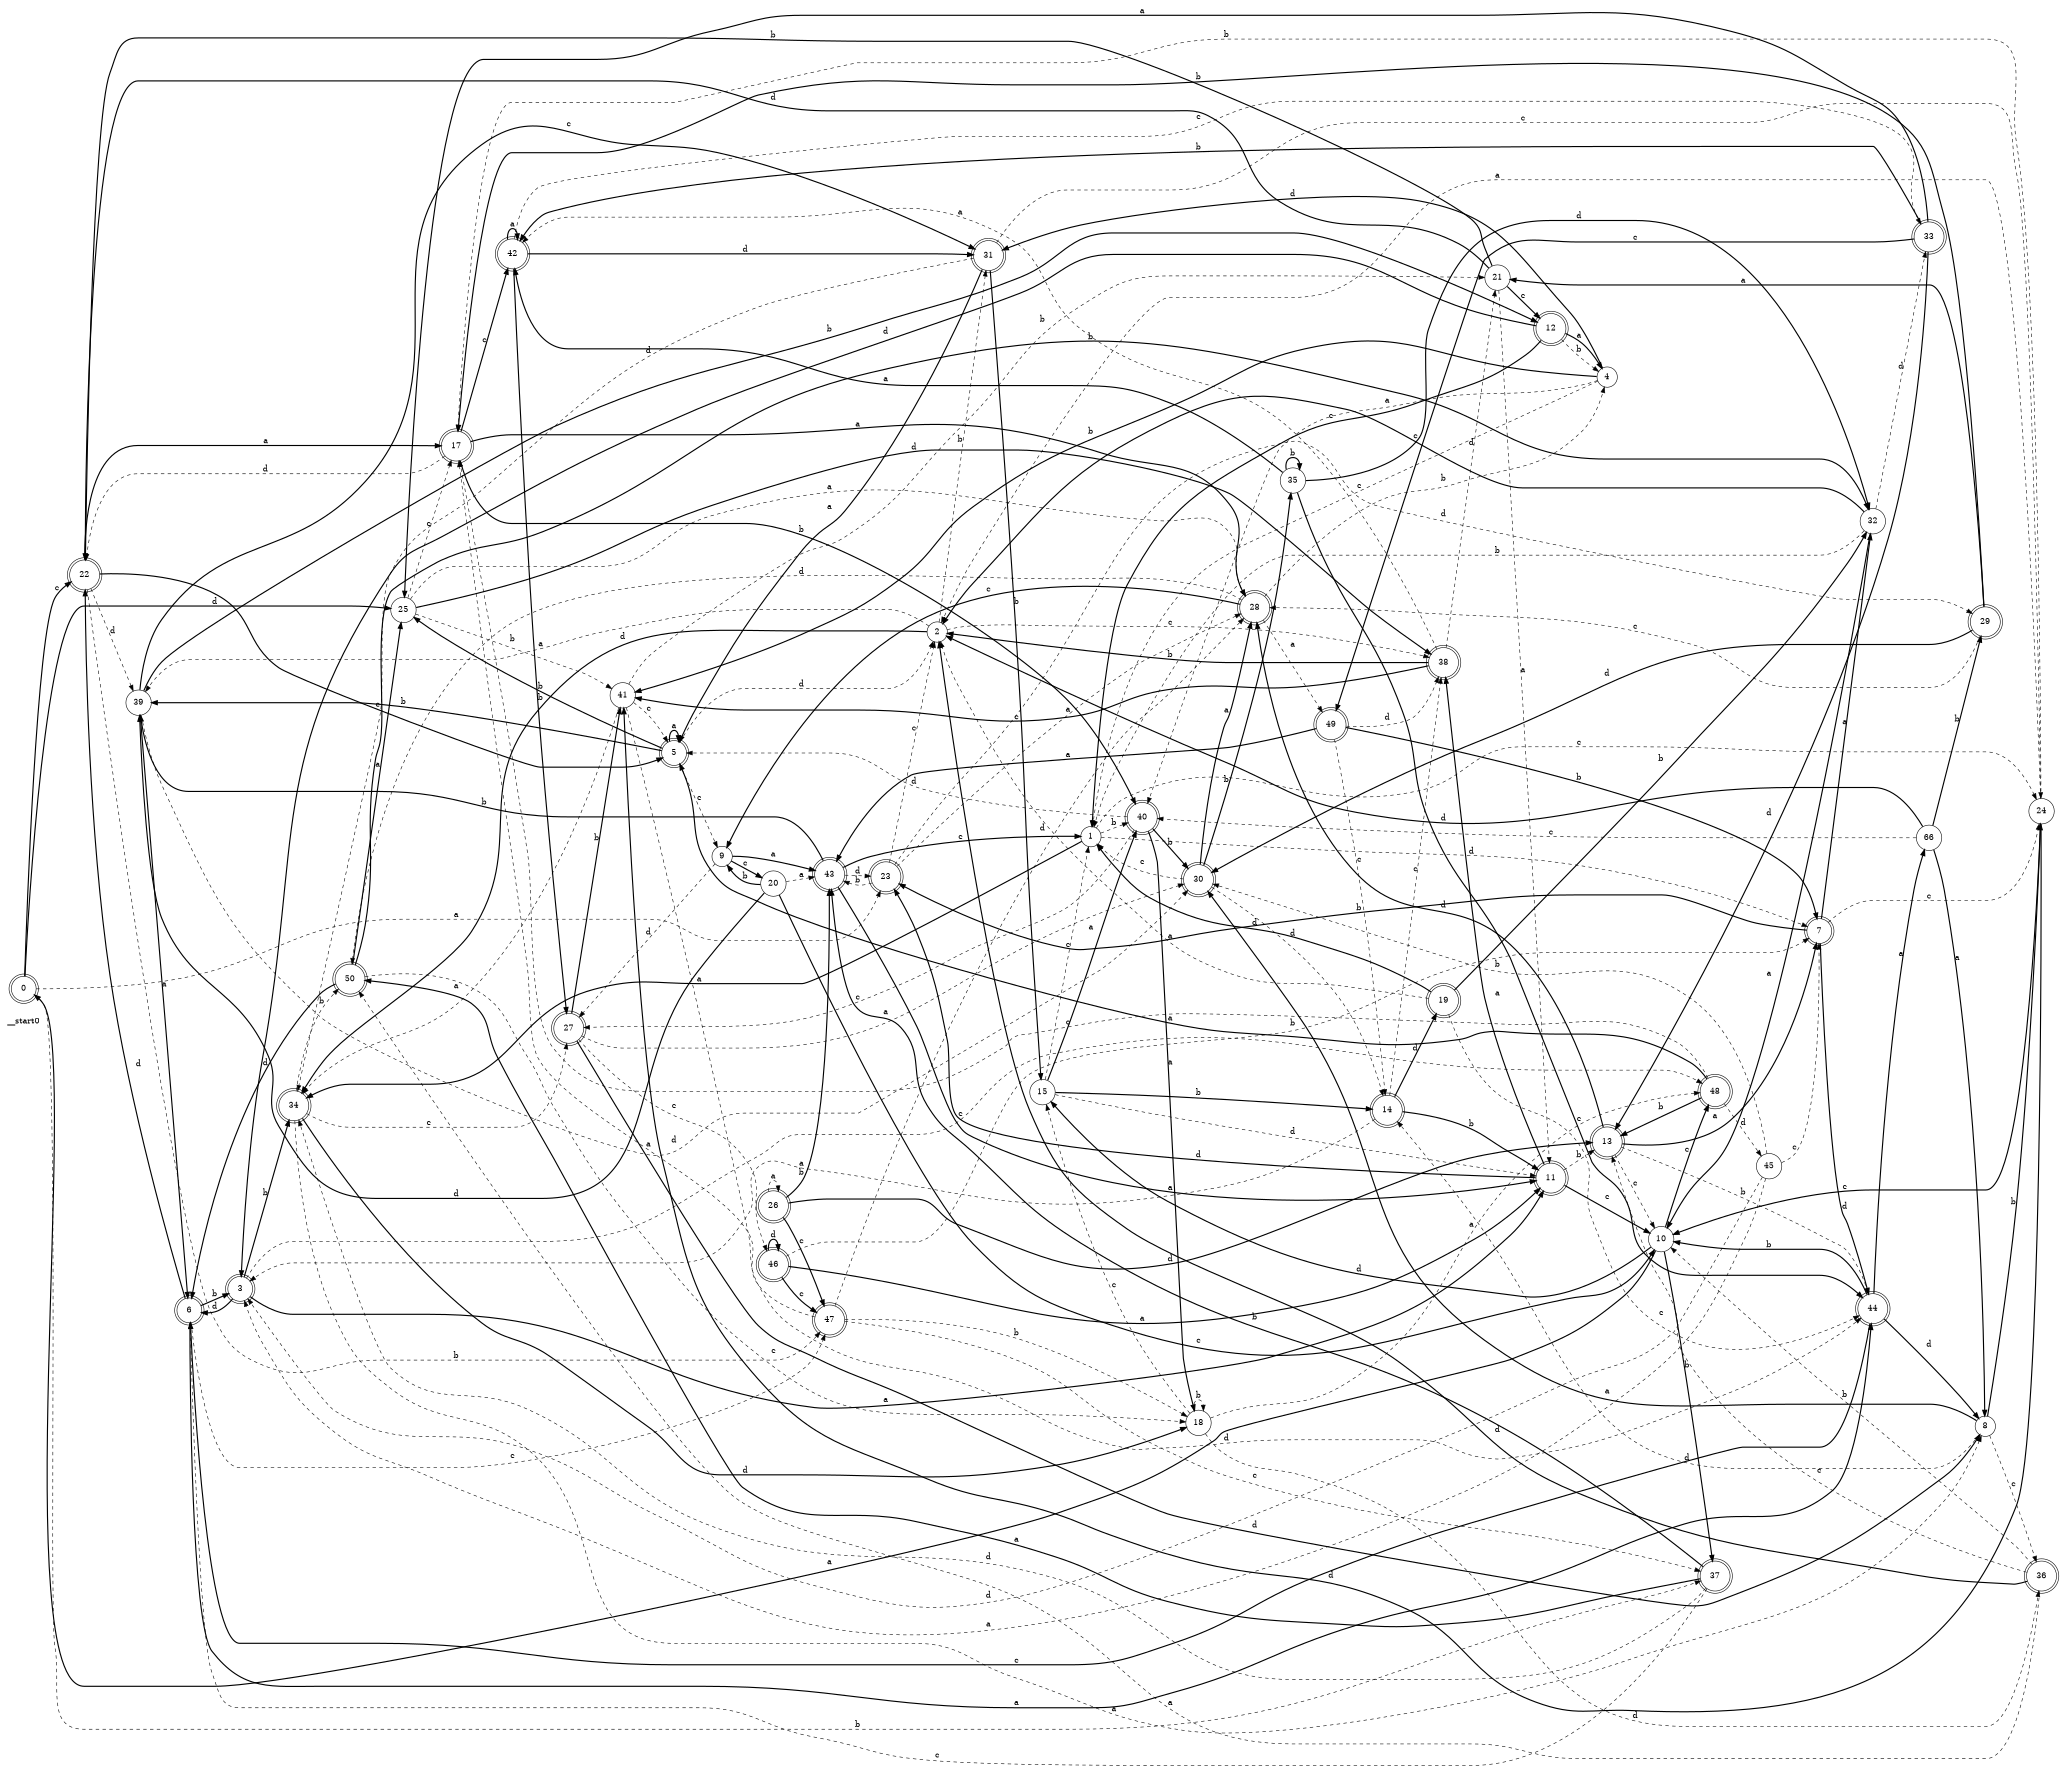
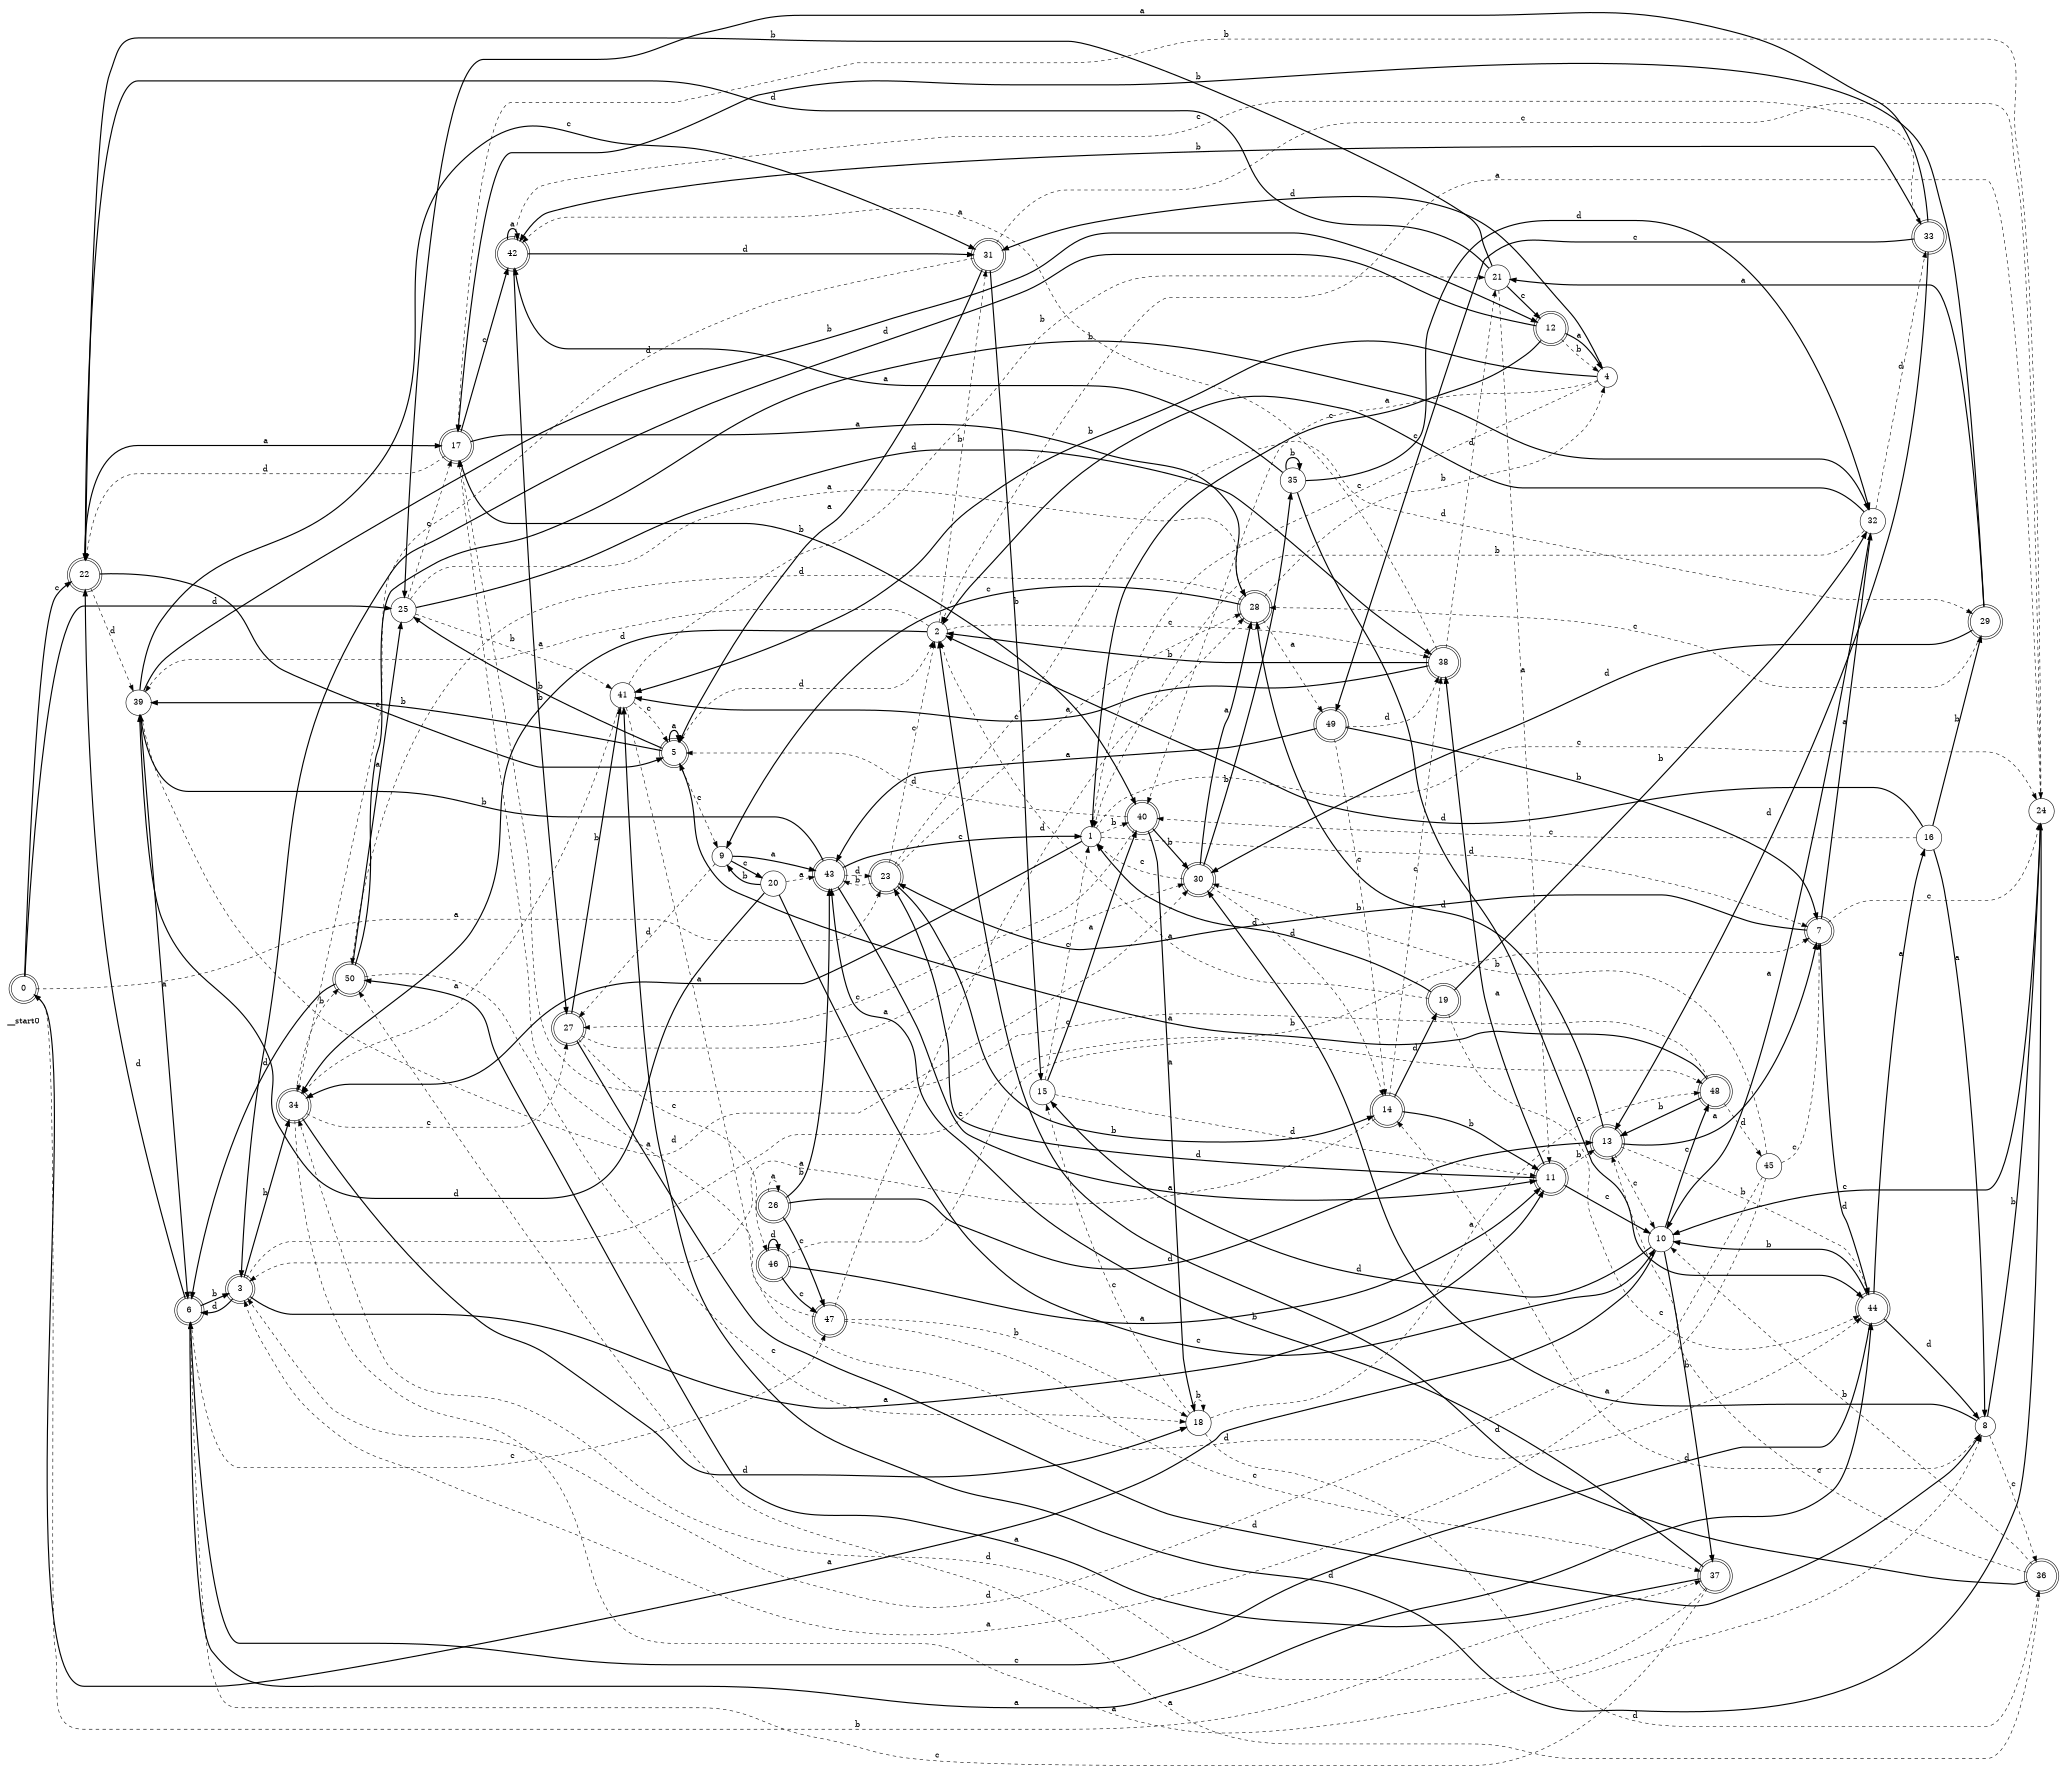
  digraph {
    rankdir=LR
    node [shape=doublecircle color=black fillcolor=white style="rounded,filled"]
    edge [style=bold]
    __start0 [shape=none color="" fillcolor="" style=""]
    n2 [label=0]
    n3 [label=22]
    n4 [label=23]
    n5 [label=25 shape=circle style=filled]
    n6 [label=37]
    n7 [label=39 shape=circle style=filled]
    n8 [label=5]
    n9 [label=47]
    n10 [label=17]
    n11 [label=2 shape=circle style=filled]
    n12 [label=43]
    n13 [label=28]
    n14 [label=29]
    n15 [label=38]
    n16 [label=41 shape=circle style=filled]
    n17 [label=34]
    n18 [label=6]
    n19 [label=50]
    n20 [label=1 shape=circle style=filled]
    n21 [label=7]
    n22 [label=24 shape=circle style=filled]
    n23 [label=40]
    n24 [label=44]
    n25 [label=32 shape=circle style=filled]
    n26 [label=10 shape=circle style=filled]
    n27 [label=8 shape=circle style=filled]
    n28 [label=27]
    n29 [label=18 shape=circle style=filled]
    n30 [label=30]
    n31 [label=31]
    n32 [label=15 shape=circle style=filled]
    n33 [label=42]
    n34 [label=21 shape=circle style=filled]
    n35 [label=12]
    n36 [label=3]
    n37 [label=11]
    n38 [label=48]
    n39 [label=13]
    n40 [label=45 shape=circle style=filled]
    n41 [label=4 shape=circle style=filled]
    n42 [label=9 shape=circle style=filled]
    n43 [label=20 shape=circle style=filled]
-   n44 [label=66 shape=circle style=filled]
+   n44 [label=16 shape=circle style=filled]
    n45 [label=33]
    n46 [label=14]
    n47 [label=36]
    n48 [label=19]
    n49 [label=35 shape=circle style=filled]
    n50 [label=46]
    n51 [label=49]
    n52 [label=26]
    n2 -> n3 [label=c]
    n2 -> n4 [label=a style=dashed]
    n2 -> n5 [label=d]
    n2 -> n6 [label=b style=dashed]
    n3 -> n7 [label=d style=dashed]
    n3 -> n8 [label=c]
-   n3 -> n9 [label=b style=dashed]
    n3 -> n10 [label=a]
    n4 -> n11 [label=c style=dashed]
    n4 -> n12 [label=b style=dashed]
    n4 -> n13 [label=a style=dashed]
    n4 -> n14 [label=d style=dashed]
    n5 -> n10 [label=c style=dashed]
    n5 -> n13 [label=a style=dashed]
    n5 -> n15 [label=d]
    n5 -> n16 [label=b style=dashed]
    n6 -> n12 [label=b]
    n6 -> n17 [label=d style=dashed]
    n6 -> n18 [label=c style=dashed]
    n6 -> n19 [label=a]
    n7 -> n18 [label=a]
    n7 -> n30 [label=d style=dashed]
    n7 -> n31 [label=c]
    n7 -> n35 [label=b]
    n8 -> n5 [label=b]
    n8 -> n7 [label=b]
    n8 -> n8 [label=a]
    n8 -> n11 [label=d style=dashed]
    n8 -> n42 [label=c style=dashed]
    n9 -> n6 [label=c style=dashed]
    n9 -> n10 [label=a style=dashed]
    n9 -> n13 [label=d style=dashed]
    n9 -> n29 [label=b style=dashed]
    n10 -> n3 [label=d style=dashed]
    n10 -> n13 [label=a]
    n10 -> n23 [label=b]
    n10 -> n33 [label=c]
    n11 -> n7 [label=a style=dashed]
    n11 -> n15 [label=c style=dashed]
    n11 -> n17 [label=d]
    n11 -> n31 [label=b style=dashed]
    n12 -> n4 [label=d style=dashed]
    n12 -> n7 [label=b]
    n12 -> n20 [label=c]
    n12 -> n37 [label=a]
    n13 -> n19 [label=d style=dashed]
    n13 -> n41 [label=b style=dashed]
    n13 -> n42 [label=c]
    n13 -> n51 [label=a style=dashed]
    n14 -> n10 [label=b]
    n14 -> n13 [label=c style=dashed]
    n14 -> n30 [label=d]
    n14 -> n34 [label=a]
    n15 -> n11 [label=b]
    n15 -> n16 [label=c]
    n15 -> n33 [label=a style=dashed]
    n15 -> n34 [label=d style=dashed]
    n16 -> n8 [label=c style=dashed]
    n16 -> n17 [label=a style=dashed]
    n16 -> n24 [label=d style=dashed]
    n16 -> n34 [label=b style=dashed]
    n17 -> n19 [label=b style=dashed]
    n17 -> n27 [label=a style=dashed]
    n17 -> n28 [label=c style=dashed]
    n17 -> n29 [label=d]
    n18 -> n3 [label=d]
    n18 -> n9 [label=c style=dashed]
    n18 -> n24 [label=a]
    n18 -> n36 [label=b]
    n19 -> n5 [label=a]
    n19 -> n18 [label=d]
    n19 -> n25 [label=b]
    n19 -> n29 [label=c style=dashed]
    n20 -> n17 [label=a]
    n20 -> n21 [label=d style=dashed]
    n20 -> n22 [label=c style=dashed]
    n20 -> n23 [label=b style=dashed]
    n21 -> n4 [label=b]
    n21 -> n22 [label=c style=dashed]
    n21 -> n24 [label=d]
    n21 -> n25 [label=a]
    n22 -> n10 [label=b style=dashed]
    n22 -> n11 [label=a style=dashed]
    n22 -> n16 [label=d]
    n22 -> n26 [label=c]
    n23 -> n8 [label=d style=dashed]
    n23 -> n28 [label=c style=dashed]
    n23 -> n29 [label=a]
    n23 -> n30 [label=b]
    n24 -> n18 [label=c]
    n24 -> n26 [label=b]
    n24 -> n27 [label=d]
    n24 -> n44 [label=a]
    n25 -> n11 [label=c]
    n25 -> n20 [label=b style=dashed]
    n25 -> n26 [label=a]
    n25 -> n45 [label=d style=dashed]
    n26 -> n2 [label=a]
    n26 -> n6 [label=b]
    n26 -> n32 [label=d]
    n26 -> n38 [label=c]
    n27 -> n22 [label=b]
    n27 -> n30 [label=a]
    n27 -> n46 [label=d style=dashed]
    n27 -> n47 [label=c style=dashed]
    n28 -> n16 [label=b]
    n28 -> n27 [label=d]
    n28 -> n30 [label=a style=dashed]
    n28 -> n50 [label=c style=dashed]
    n29 -> n29 [label=b style=dashed]
    n29 -> n32 [label=c style=dashed]
    n29 -> n38 [label=a style=dashed]
    n29 -> n47 [label=d style=dashed]
    n30 -> n13 [label=a]
    n30 -> n20 [label=c style=dashed]
    n30 -> n46 [label=d style=dashed]
    n30 -> n49 [label=b]
    n31 -> n8 [label=a]
    n31 -> n17 [label=d style=dashed]
    n31 -> n22 [label=c style=dashed]
    n31 -> n32 [label=b]
    n32 -> n20 [label=c style=dashed]
    n32 -> n23 [label=a]
    n32 -> n37 [label=d style=dashed]
-   n32 -> n46 [label=b]
+   n4 -> n46 [label=b]
    n33 -> n28 [label=b]
    n33 -> n31 [label=d]
    n33 -> n33 [label=a]
    n33 -> n45 [label=c style=dashed]
    n34 -> n3 [label=b]
    n34 -> n3 [label=d]
    n34 -> n35 [label=c]
    n34 -> n37 [label=a style=dashed]
    n35 -> n20 [label=c]
    n35 -> n36 [label=d]
    n35 -> n41 [label=a]
    n35 -> n41 [label=b style=dashed]
    n36 -> n17 [label=b]
    n36 -> n18 [label=d]
    n36 -> n37 [label=a]
    n36 -> n38 [label=c style=dashed]
    n37 -> n4 [label=d]
    n37 -> n15 [label=a]
    n37 -> n26 [label=c]
    n37 -> n39 [label=b style=dashed]
    n38 -> n8 [label=a]
    n38 -> n10 [label=c style=dashed]
    n38 -> n39 [label=b]
    n38 -> n40 [label=d style=dashed]
    n39 -> n13 [label=d]
    n39 -> n21 [label=a]
    n39 -> n24 [label=b style=dashed]
    n39 -> n26 [label=c style=dashed]
    n40 -> n21 [label=c style=dashed]
    n40 -> n30 [label=b style=dashed]
    n40 -> n36 [label=a style=dashed]
    n40 -> n36 [label=d style=dashed]
    n41 -> n16 [label=b]
    n41 -> n20 [label=c style=dashed]
    n41 -> n23 [label=a style=dashed]
    n41 -> n31 [label=d]
    n42 -> n12 [label=a]
    n42 -> n28 [label=d style=dashed]
    n42 -> n43 [label=c]
    n43 -> n7 [label=d]
    n43 -> n12 [label=a style=dashed]
    n43 -> n26 [label=c]
    n43 -> n42 [label=b]
    n44 -> n11 [label=d]
    n44 -> n14 [label=b]
    n44 -> n23 [label=c style=dashed]
    n44 -> n27 [label=a]
    n45 -> n5 [label=a]
    n45 -> n33 [label=b]
    n45 -> n39 [label=d]
    n45 -> n51 [label=c]
    n46 -> n15 [label=c style=dashed]
    n46 -> n36 [label=a style=dashed]
    n46 -> n37 [label=b]
    n46 -> n48 [label=d]
    n47 -> n11 [label=d]
    n47 -> n19 [label=a style=dashed]
    n47 -> n26 [label=b style=dashed]
    n47 -> n39 [label=c style=dashed]
    n48 -> n11 [label=a style=dashed]
    n48 -> n20 [label=d]
    n48 -> n24 [label=c style=dashed]
    n48 -> n25 [label=b]
    n49 -> n24 [label=c]
    n49 -> n25 [label=d]
    n49 -> n33 [label=a]
    n49 -> n49 [label=b]
    n50 -> n9 [label=c]
    n50 -> n21 [label=b style=dashed]
    n50 -> n37 [label=a]
    n50 -> n50 [label=d]
    n51 -> n12 [label=a]
    n51 -> n15 [label=d style=dashed]
    n51 -> n21 [label=b]
    n51 -> n46 [label=c style=dashed]
    n52 -> n9 [label=c]
    n52 -> n12 [label=b]
    n52 -> n39 [label=d]
    n52 -> n52 [label=a style=dashed]
  }
